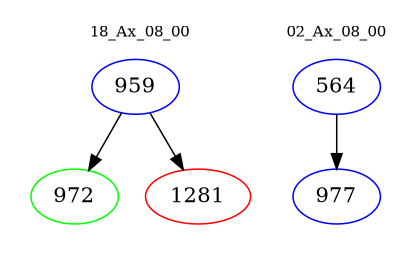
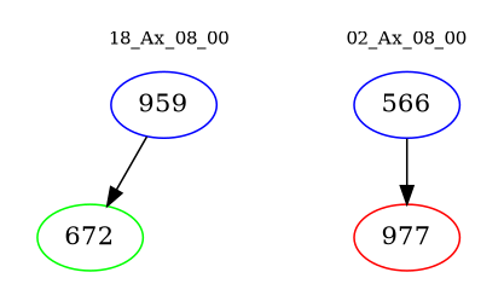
  digraph {
    node [color=blue]
    edge [color=black]
    n1 [label=959]
-   n2 [color=green label=972]
-   n3 [color=red label=1281]
-   n4 [label=564]
-   n5 [label=977]
+   n2 [color=green label=672]
+   n4 [label=566]
+   n5 [color=red label=977]
    subgraph cluster_1 {
      color=white
      fontsize=10
      label="18_Ax_08_00"
      n1
      n2
-     n3
    }
    subgraph cluster_2 {
      color=white
      fontsize=10
      label="02_Ax_08_00"
      n4
      n5
    }
    n1 -> n2
-   n1 -> n3
    n4 -> n5
  }
